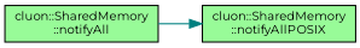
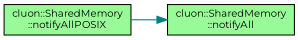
  digraph {
    rankdir=RL
    fontname=Montserrat
    node [color=black fillcolor=palegreen fontname=Montserrat fontsize=10 shape=record style=filled]
    n1 [fontcolor=black height=0.2 label="cluon::SharedMemory\l::notifyAllPOSIX" width=0.4]
    n2 [height=0.2 label="cluon::SharedMemory\l::notifyAll" width=0.4]
-   n1 -> n2 [color=teal dir=back fontname=Montserrat fontsize=10 labelfontname=Helvetica labelfontsize=10 style=solid]
+   n2 -> n1 [color=teal dir=back fontname=Montserrat fontsize=10 labelfontname=Helvetica labelfontsize=10 style=solid]
  }
